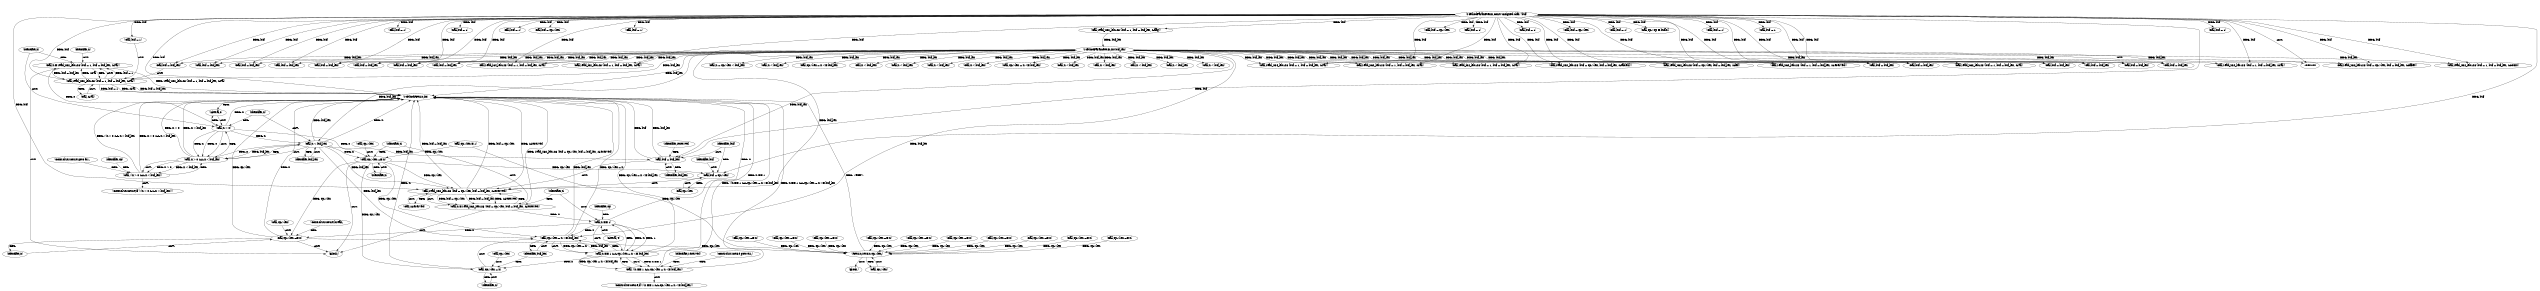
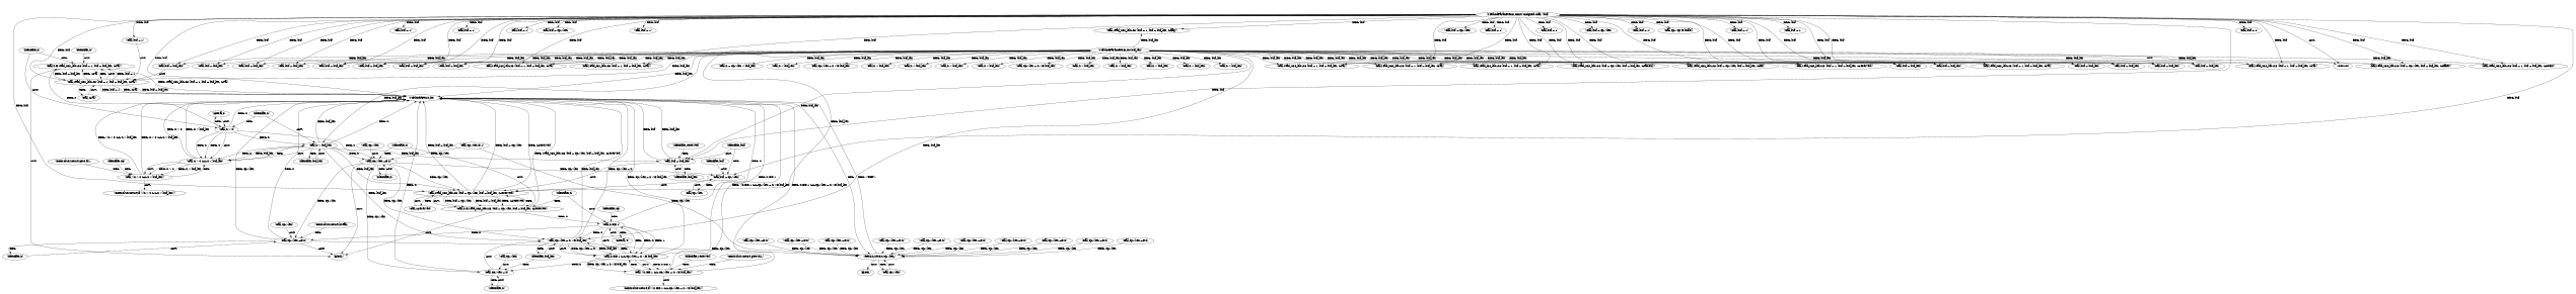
  digraph {
    n1 [label="(Call,n = read_u32_leb128 (buf + 1, buf + buf_len, &val))"]
    n2 [label="(Call,read_u32_leb128 (buf + 1, buf + buf_len, &val))"]
    n3 [label="(Call,n > 0)"]
    n4 [label="(MethodReturn,int)"]
    n5 [label="(Block,)"]
    n6 [label="(Call,&val)"]
    n7 [label="(Call,n < buf_len)"]
    n8 [label="(Call,n > 0 && n < buf_len)"]
    n9 [label="(Call,op->len += n)"]
    n10 [label="(Literal,0)"]
    n11 [label="(Return,return op->len;)"]
    n12 [label="(MethodParameterIn,const unsigned char *buf)"]
    n13 [label="(Call,read_u32_leb128 (buf + op->len, buf + buf_len, &reserved))"]
    n14 [label="(Call,buf + op->len)"]
    n15 [label="(Call,buf + buf_len)"]
    n16 [label="(Call,buf + 1)"]
    n17 [label="(Call,read_i32_leb128 (buf + 1, buf + buf_len, &val))"]
    n18 [label="(Call,buf + buf_len)"]
    n19 [label="(Call,buf + 1)"]
    n20 [label="(Call,buf + buf_len)"]
    n21 [label="(Call,buf + buf_len)"]
    n22 [label="(Call,buf + 1)"]
    n23 [label="(Call,buf + op->len)"]
    n24 [label="(Call,buf + buf_len)"]
    n25 [label="(Call,buf + 1)"]
    n26 [label="(Call,buf + buf_len)"]
    n27 [label="(Call,read_i64_leb128 (buf + 1, buf + buf_len, &val))"]
    n28 [label="(Call,read_i32_leb128 (buf + 1, buf + buf_len, &val))"]
    n29 [label="(Call,buf + 1)"]
    n30 [label="(Call,buf + op->len)"]
    n31 [label="(Call,buf + 1)"]
    n32 [label="(Call,read_u32_leb128 (buf + 1, buf + buf_len, &reserved))"]
    n33 [label="(Call,read_u32_leb128 (buf + 1, buf + buf_len, &val))"]
    n34 [label="(Call,read_u32_leb128 (buf + op->len, buf + buf_len, &offset))"]
    n35 [label="(Call,buf + 1)"]
    n36 [label="(Call,read_u32_leb128 (buf + 1, buf + buf_len, &count))"]
    n37 [label="(Call,buf + buf_len)"]
    n38 [label="(Call,read_u32_leb128 (buf + 1, buf + buf_len, &flag))"]
    n39 [label="(Call,buf + op->len)"]
    n40 [label="(Call,buf + buf_len)"]
    n41 [label="(Call,buf + 1)"]
    n42 [label="(Call,op->op = buf[0])"]
    n43 [label="(Call,buf + buf_len)"]
    n44 [label="(Call,buf + buf_len)"]
    n45 [label="(Call,buf + buf_len)"]
    n46 [label="(Call,buf + 1)"]
    n47 [label="(Call,read_u64_leb128 (buf + 1, buf + buf_len, &val))"]
    n48 [label="(Call,read_u32_leb128 (buf + 1, buf + buf_len, &val))"]
    n49 [label="(Call,buf + 1)"]
    n50 [label="(Call,read_u32_leb128 (buf + op->len, buf + buf_len, &table[i]))"]
    n51 [label="(Call,read_u32_leb128 (buf + op->len, buf + buf_len, &def))"]
    n52 [label="(Call,buf + buf_len)"]
    n53 [label="(Call,buf + 1)"]
    n54 [label="(Call,buf + buf_len)"]
    n55 [label="(Call,read_u32_leb128 (buf + 1, buf + buf_len, &val))"]
    n56 [label="(Call,buf + buf_len)"]
    n57 [label="(Call,buf + buf_len)"]
    1000100
    n59 [label="(Call,n = read_u32_leb128 (buf + op->len, buf + buf_len, &reserved))"]
    n60 [label="(Call,&reserved)"]
    n61 [label="(Call,op->len)"]
    n62 [label="(Identifier,buf_len)"]
    n63 [label="(MethodParameterIn,int buf_len)"]
    n64 [label="(Call,op->len + n <= buf_len)"]
    n65 [label="(Call,n + op->len < buf_len)"]
    n66 [label="(Call,n < buf_len)"]
    n67 [label="(Call,op->len + n <= buf_len)"]
    n68 [label="(Call,n < buf_len)"]
    n69 [label="(Call,n < buf_len)"]
    n70 [label="(Call,n < buf_len)"]
    n71 [label="(Call,n < buf_len)"]
    n72 [label="(Call,op->len + n <= buf_len)"]
    n73 [label="(Call,n < buf_len)"]
    n74 [label="(Call,n < buf_len)"]
    n75 [label="(Call,n < buf_len)"]
    n76 [label="(Call,n < buf_len)"]
    n77 [label="(Call,n < buf_len)"]
    n78 [label="(Identifier,buf_len)"]
    n79 [label="(Call,n == 1 && op->len + n <= buf_len)"]
    n80 [label="(Identifier,buf_len)"]
    n81 [label="(Call,!(n > 0 && n < buf_len))"]
    n82 [label="(Call,op->len + n)"]
    n83 [label="(Call,op->len += n)"]
    n84 [label="(Identifier,n)"]
    n85 [label="(ControlStructure,if (!(n > 0 && n < buf_len)))"]
    n86 [label="(Identifier,n)"]
    n87 [label="(Identifier,n)"]
    n88 [label="(Call,n == 1)"]
    n89 [label="(Literal,4)"]
    n90 [label="(Call,!(n == 1 && op->len + n <= buf_len))"]
    n91 [label="(ControlStructure,if (!(n == 1 && op->len + n <= buf_len)))"]
    n92 [label="(Block,)"]
    n93 [label="(Call,op->len)"]
    n94 [label="(Identifier,n)"]
    n95 [label="(Identifier,reserved)"]
    n96 [label="(Call,op->len)"]
    n97 [label="(Identifier,reserved)"]
    n98 [label="(Call,op->len += n)"]
    n99 [label="(Call,op->len)"]
    n100 [label="(ControlStructure,break;)"]
    n101 [label="(Identifier,buf)"]
    n102 [label="(Call,op->len += n)"]
    n103 [label="(Call,op->len += n)"]
    n104 [label="(Call,op->len += n)"]
    n105 [label="(Call,op->len += n)"]
    n106 [label="(Identifier,buf)"]
    n107 [label="(Identifier,n)"]
    n108 [label="(Call,op->len += n)"]
    n109 [label="(Call,op->len += n)"]
    n110 [label="(Identifier,n)"]
    n111 [label="(Call,op->len += n)"]
    n112 [label="(Identifier,n)"]
    n113 [label="(Identifier,op)"]
    n114 [label="(Call,op->len)"]
    n115 [label="(Identifier,op)"]
    n116 [label="(ControlStructure,goto err;)"]
    n117 [label="(ControlStructure,goto err;)"]
    n118 [label="(Call,op->len += n)"]
    n119 [label="(Call,op->len += n)"]
    n120 [label="(Call,op->len = 1)"]
    n121 [label="(Identifier,n)"]
    n1 -> n2 [label="CFG: "]
    n1 -> n3 [label="DDG: n"]
    n1 -> n4 [label="DDG: read_u32_leb128 (buf + 1, buf + buf_len, &val)"]
    n1 -> n5 [label="AST: "]
    n2 -> n1 [label="AST: "]
    n2 -> n1 [label="DDG: buf + 1"]
    n2 -> n1 [label="DDG: buf + buf_len"]
    n2 -> n1 [label="DDG: &val"]
    n2 -> n4 [label="DDG: buf + buf_len"]
    n2 -> n4 [label="DDG: buf + 1"]
    n2 -> n4 [label="DDG: &val"]
    n2 -> n6 [label="CFG: "]
    n3 -> n4 [label="DDG: n"]
    n3 -> n7 [label="DDG: n"]
    n3 -> n8 [label="AST: "]
    n3 -> n8 [label="DDG: n"]
    n3 -> n8 [label="DDG: 0"]
    n3 -> n9 [label="DDG: n"]
    n3 -> n10 [label="CFG: "]
-   n4 -> n10 [label="CFG: "]
+   n4 -> n11 [label="CFG: "]
    n6 -> n2 [label="AST: "]
    n7 -> n4 [label="DDG: buf_len"]
    n7 -> n4 [label="DDG: n"]
    n7 -> n8 [label="AST: "]
    n7 -> n8 [label="DDG: n"]
    n7 -> n8 [label="DDG: buf_len"]
    n7 -> n9 [label="DDG: n"]
    n7 -> n13 [label="DDG: buf_len"]
    n7 -> n15 [label="DDG: buf_len"]
    n7 -> n64 [label="DDG: buf_len"]
    n7 -> n78 [label="CFG: "]
-   n8 -> n3 [label="CFG: "]
    n8 -> n4 [label="DDG: n < buf_len"]
    n8 -> n4 [label="DDG: n > 0"]
    n8 -> n7 [label="CFG: "]
    n8 -> n81 [label="AST: "]
    n8 -> n81 [label="DDG: n > 0"]
    n8 -> n81 [label="DDG: n < buf_len"]
    n9 -> n5 [label="AST: "]
    n9 -> n13 [label="DDG: op->len"]
    n9 -> n14 [label="DDG: op->len"]
    n9 -> n64 [label="DDG: op->len"]
    n9 -> n82 [label="DDG: op->len"]
    n9 -> n83 [label="DDG: op->len"]
    n9 -> n84 [label="CFG: "]
    n10 -> n3 [label="AST: "]
    n11 -> n4 [label="DDG: <RET>"]
    n11 -> n92 [label="AST: "]
    n11 -> n93 [label="CFG: "]
    n12 -> n2 [label="DDG: buf"]
    n12 -> n4 [label="DDG: buf"]
    n12 -> n13 [label="DDG: buf"]
    n12 -> n14 [label="DDG: buf"]
    n12 -> n15 [label="DDG: buf"]
    n12 -> n16 [label="DDG: buf"]
    n12 -> n17 [label="DDG: buf"]
    n12 -> n18 [label="DDG: buf"]
    n12 -> n19 [label="DDG: buf"]
    n12 -> n20 [label="DDG: buf"]
    n12 -> n21 [label="DDG: buf"]
    n12 -> n22 [label="DDG: buf"]
    n12 -> n23 [label="DDG: buf"]
    n12 -> n24 [label="DDG: buf"]
    n12 -> n25 [label="DDG: buf"]
    n12 -> n26 [label="DDG: buf"]
    n12 -> n27 [label="DDG: buf"]
    n12 -> n28 [label="DDG: buf"]
    n12 -> n29 [label="DDG: buf"]
    n12 -> n30 [label="DDG: buf"]
    n12 -> n31 [label="DDG: buf"]
    n12 -> n32 [label="DDG: buf"]
    n12 -> n33 [label="DDG: buf"]
    n12 -> n34 [label="DDG: buf"]
    n12 -> n35 [label="DDG: buf"]
    n12 -> n36 [label="DDG: buf"]
    n12 -> n37 [label="DDG: buf"]
    n12 -> n38 [label="DDG: buf"]
    n12 -> n39 [label="DDG: buf"]
    n12 -> n40 [label="DDG: buf"]
    n12 -> n41 [label="DDG: buf"]
    n12 -> n42 [label="DDG: buf"]
    n12 -> n43 [label="DDG: buf"]
    n12 -> n44 [label="DDG: buf"]
    n12 -> n45 [label="DDG: buf"]
    n12 -> n46 [label="DDG: buf"]
    n12 -> n47 [label="DDG: buf"]
    n12 -> n48 [label="DDG: buf"]
    n12 -> n49 [label="DDG: buf"]
    n12 -> n50 [label="DDG: buf"]
    n12 -> n51 [label="DDG: buf"]
    n12 -> n52 [label="DDG: buf"]
    n12 -> n53 [label="DDG: buf"]
    n12 -> n54 [label="DDG: buf"]
    n12 -> n55 [label="DDG: buf"]
    n12 -> n56 [label="DDG: buf"]
    n12 -> n57 [label="DDG: buf"]
    n12 -> 1000100 [label="AST: "]
    n13 -> n4 [label="DDG: &reserved"]
    n13 -> n4 [label="DDG: buf + buf_len"]
    n13 -> n4 [label="DDG: buf + op->len"]
    n13 -> n59 [label="AST: "]
    n13 -> n59 [label="DDG: buf + op->len"]
    n13 -> n59 [label="DDG: buf + buf_len"]
    n13 -> n59 [label="DDG: &reserved"]
    n13 -> n60 [label="CFG: "]
    n14 -> n13 [label="AST: "]
    n14 -> n61 [label="CFG: "]
    n15 -> n4 [label="DDG: buf_len"]
    n15 -> n4 [label="DDG: buf"]
    n15 -> n13 [label="AST: "]
    n15 -> n62 [label="CFG: "]
    n29 -> n2 [label="AST: "]
    n43 -> n2 [label="AST: "]
    n59 -> n4 [label="DDG: read_u32_leb128 (buf + op->len, buf + buf_len, &reserved)"]
    n59 -> n5 [label="AST: "]
    n59 -> n13 [label="CFG: "]
    n59 -> n88 [label="DDG: n"]
    n60 -> n13 [label="AST: "]
    n61 -> n14 [label="AST: "]
    n62 -> n15 [label="AST: "]
    n63 -> n2 [label="DDG: buf_len"]
    n63 -> n4 [label="DDG: buf_len"]
    n63 -> n7 [label="DDG: buf_len"]
    n63 -> n13 [label="DDG: buf_len"]
    n63 -> n15 [label="DDG: buf_len"]
    n63 -> n17 [label="DDG: buf_len"]
    n63 -> n18 [label="DDG: buf_len"]
    n63 -> n20 [label="DDG: buf_len"]
    n63 -> n21 [label="DDG: buf_len"]
    n63 -> n24 [label="DDG: buf_len"]
    n63 -> n26 [label="DDG: buf_len"]
    n63 -> n27 [label="DDG: buf_len"]
    n63 -> n28 [label="DDG: buf_len"]
    n63 -> n32 [label="DDG: buf_len"]
    n63 -> n33 [label="DDG: buf_len"]
    n63 -> n34 [label="DDG: buf_len"]
    n63 -> n36 [label="DDG: buf_len"]
    n63 -> n37 [label="DDG: buf_len"]
-   n38 -> n63 [label="DDG: buf_len"]
+   n63 -> n38 [label="DDG: buf_len"]
    n63 -> n40 [label="DDG: buf_len"]
    n63 -> n43 [label="DDG: buf_len"]
    n63 -> n44 [label="DDG: buf_len"]
    n63 -> n45 [label="DDG: buf_len"]
    n63 -> n47 [label="DDG: buf_len"]
    n63 -> n48 [label="DDG: buf_len"]
    n63 -> n50 [label="DDG: buf_len"]
    n63 -> n51 [label="DDG: buf_len"]
    n63 -> n52 [label="DDG: buf_len"]
    n63 -> n54 [label="DDG: buf_len"]
    n63 -> n55 [label="DDG: buf_len"]
    n63 -> n56 [label="DDG: buf_len"]
    n63 -> n57 [label="DDG: buf_len"]
    n63 -> 1000100 [label="AST: "]
    n63 -> n64 [label="DDG: buf_len"]
    n63 -> n65 [label="DDG: buf_len"]
    n63 -> n66 [label="DDG: buf_len"]
    n63 -> n67 [label="DDG: buf_len"]
    n63 -> n68 [label="DDG: buf_len"]
    n63 -> n69 [label="DDG: buf_len"]
    n63 -> n70 [label="DDG: buf_len"]
    n63 -> n71 [label="DDG: buf_len"]
    n63 -> n72 [label="DDG: buf_len"]
    n63 -> n73 [label="DDG: buf_len"]
    n63 -> n74 [label="DDG: buf_len"]
    n63 -> n75 [label="DDG: buf_len"]
    n63 -> n76 [label="DDG: buf_len"]
    n63 -> n77 [label="DDG: buf_len"]
    n64 -> n4 [label="DDG: buf_len"]
    n64 -> n4 [label="DDG: op->len + n"]
    n64 -> n79 [label="AST: "]
    n64 -> n79 [label="DDG: op->len + n"]
    n64 -> n79 [label="DDG: buf_len"]
    n64 -> n80 [label="CFG: "]
    n78 -> n7 [label="AST: "]
    n79 -> n4 [label="DDG: op->len + n <= buf_len"]
    n79 -> n4 [label="DDG: n == 1"]
    n79 -> n64 [label="CFG: "]
    n79 -> n82 [label="DDG: n"]
    n79 -> n88 [label="CFG: "]
    n79 -> n90 [label="AST: "]
    n79 -> n90 [label="DDG: n == 1"]
    n79 -> n90 [label="DDG: op->len + n <= buf_len"]
    n80 -> n64 [label="AST: "]
    n80 -> n82 [label="CFG: "]
    n81 -> n4 [label="DDG: !(n > 0 && n < buf_len)"]
    n81 -> n4 [label="DDG: n > 0 && n < buf_len"]
    n81 -> n8 [label="CFG: "]
    n81 -> n85 [label="AST: "]
    n82 -> n4 [label="DDG: n"]
    n82 -> n64 [label="AST: "]
    n82 -> n86 [label="CFG: "]
    n83 -> n4 [label="DDG: op->len"]
    n83 -> n4 [label="DDG: n"]
    n83 -> n5 [label="AST: "]
    n83 -> n11 [label="DDG: op->len"]
    n83 -> n87 [label="CFG: "]
    n84 -> n9 [label="AST: "]
    n86 -> n82 [label="AST: "]
    n87 -> n83 [label="AST: "]
    n88 -> n4 [label="DDG: n"]
    n88 -> n64 [label="DDG: n"]
    n88 -> n79 [label="AST: "]
    n88 -> n79 [label="DDG: n"]
    n88 -> n79 [label="DDG: 1"]
    n88 -> n83 [label="DDG: n"]
+   n88 -> n89 [label="CFG: "]
    n89 -> n88 [label="AST: "]
    n90 -> n4 [label="DDG: !(n == 1 && op->len + n <= buf_len)"]
    n90 -> n4 [label="DDG: n == 1 && op->len + n <= buf_len"]
    n90 -> n79 [label="CFG: "]
    n90 -> n91 [label="AST: "]
    n93 -> n11 [label="AST: "]
    n94 -> n1 [label="AST: "]
    n95 -> n15 [label="CFG: "]
    n96 -> n82 [label="AST: "]
    n97 -> n90 [label="CFG: "]
    n98 -> n11 [label="DDG: op->len"]
    n99 -> n9 [label="AST: "]
    n100 -> n83 [label="CFG: "]
    n101 -> n14 [label="AST: "]
    n102 -> n11 [label="DDG: op->len"]
    n103 -> n11 [label="DDG: op->len"]
    n104 -> n11 [label="DDG: op->len"]
    n105 -> n11 [label="DDG: op->len"]
    n106 -> n14 [label="CFG: "]
    n106 -> n15 [label="AST: "]
    n107 -> n59 [label="CFG: "]
    n107 -> n88 [label="AST: "]
    n108 -> n11 [label="DDG: op->len"]
    n109 -> n11 [label="DDG: op->len"]
    n110 -> n9 [label="CFG: "]
    n110 -> n59 [label="AST: "]
    n111 -> n11 [label="DDG: op->len"]
    n112 -> n3 [label="CFG: "]
    n112 -> n7 [label="AST: "]
    n113 -> n81 [label="CFG: "]
    n114 -> n83 [label="AST: "]
    n115 -> n88 [label="CFG: "]
    n116 -> n90 [label="CFG: "]
    n117 -> n81 [label="CFG: "]
    n118 -> n11 [label="DDG: op->len"]
    n119 -> n11 [label="DDG: op->len"]
    n120 -> n9 [label="DDG: op->len"]
    n120 -> n11 [label="DDG: op->len"]
    n121 -> n1 [label="CFG: "]
    n121 -> n3 [label="AST: "]
  }
